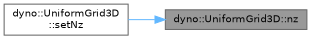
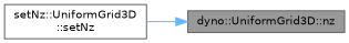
  digraph {
    rankdir=RL
    node [fontname=Helvetica fontsize=10 shape=box style=filled]
    n1 [color=gray40 fillcolor=grey60 fontcolor=black height=0.2 label="dyno::UniformGrid3D::nz" width=0.4]
-   n2 [color=grey40 fillcolor=white height=0.2 label="dyno::UniformGrid3D\l::setNz" width=0.4]
+   n2 [color=grey40 fillcolor=white height=0.2 label="setNz::UniformGrid3D\l::setNz" width=0.4]
    n1 -> n2 [color=steelblue1 dir=back fontname=Helvetica fontsize=10 labelfontname=Helvetica labelfontsize=10 style=solid]
  }
